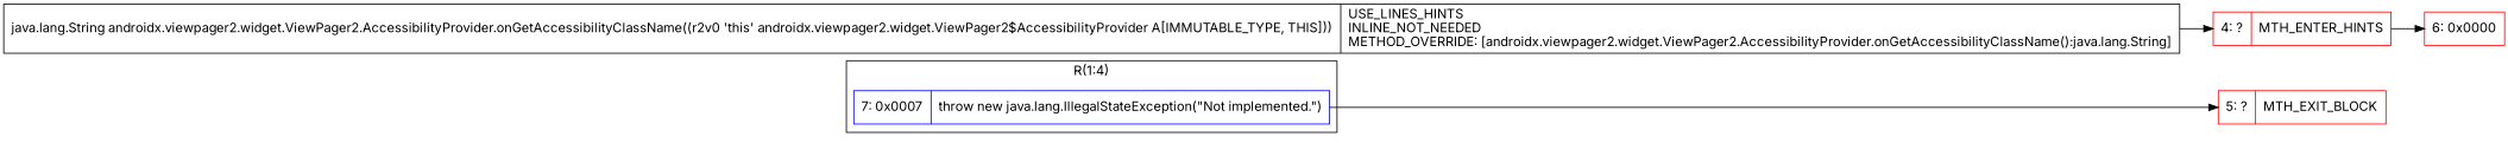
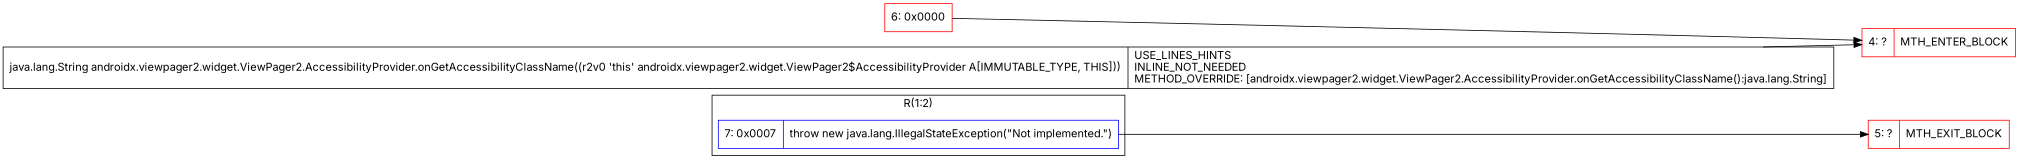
  digraph {
    fontname=Inter
    rankdir=LR
    node [color=red fontname=Inter shape=record]
    edge [fontname=Inter]
    n1 [color=blue label="{7\:\ 0x0007|throw new java.lang.IllegalStateException(\"Not implemented.\")\l}"]
    n2 [label="{5\:\ ?|MTH_EXIT_BLOCK\l}"]
-   n3 [label="{4\:\ ?|MTH_ENTER_HINTS\l}"]
+   n3 [label="{4\:\ ?|MTH_ENTER_BLOCK\l}"]
    n4 [label="{6\:\ 0x0000}"]
    n5 [label="{java.lang.String androidx.viewpager2.widget.ViewPager2.AccessibilityProvider.onGetAccessibilityClassName((r2v0 'this' androidx.viewpager2.widget.ViewPager2$AccessibilityProvider A[IMMUTABLE_TYPE, THIS]))  | USE_LINES_HINTS\lINLINE_NOT_NEEDED\lMETHOD_OVERRIDE: [androidx.viewpager2.widget.ViewPager2.AccessibilityProvider.onGetAccessibilityClassName():java.lang.String]\l}" color=""]
    subgraph cluster_1 {
-     label="R(1:4)"
+     label="R(1:2)"
      n1
    }
    n1 -> n2
-   n3 -> n4
+   n4 -> n3
    n5 -> n3
  }
